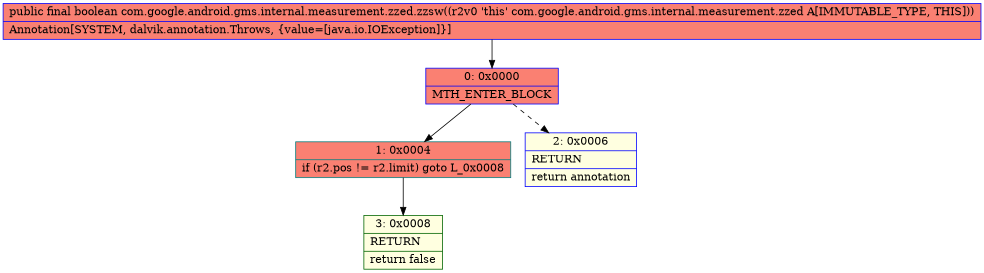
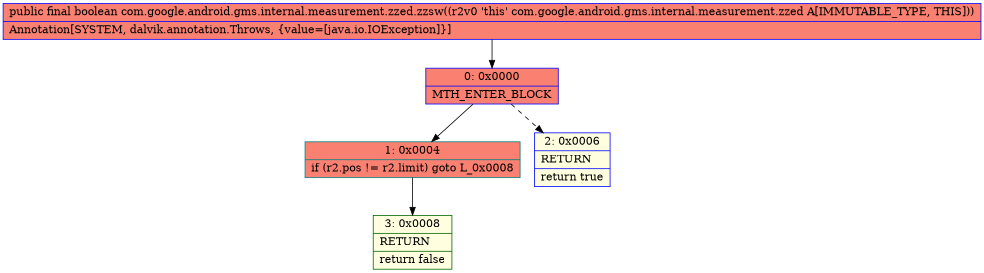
  digraph {
    node [color=blue fillcolor=salmon shape=record style=filled]
    n1 [label="{0\:\ 0x0000|MTH_ENTER_BLOCK\l}"]
    n2 [color=teal label="{1\:\ 0x0004|if (r2.pos != r2.limit) goto L_0x0008\l}"]
-   n3 [fillcolor=lightyellow label="{2\:\ 0x0006|RETURN\l|return annotation\l}"]
+   n3 [fillcolor=lightyellow label="{2\:\ 0x0006|RETURN\l|return true\l}"]
    n4 [color=darkgreen fillcolor=lightyellow label="{3\:\ 0x0008|RETURN\l|return false\l}"]
    n5 [label="{public final boolean com.google.android.gms.internal.measurement.zzed.zzsw((r2v0 'this' com.google.android.gms.internal.measurement.zzed A[IMMUTABLE_TYPE, THIS]))  | Annotation[SYSTEM, dalvik.annotation.Throws, \{value=[java.io.IOException]\}]\l}"]
    n1 -> n2
    n1 -> n3 [style=dashed]
    n2 -> n4
    n5 -> n1
  }
